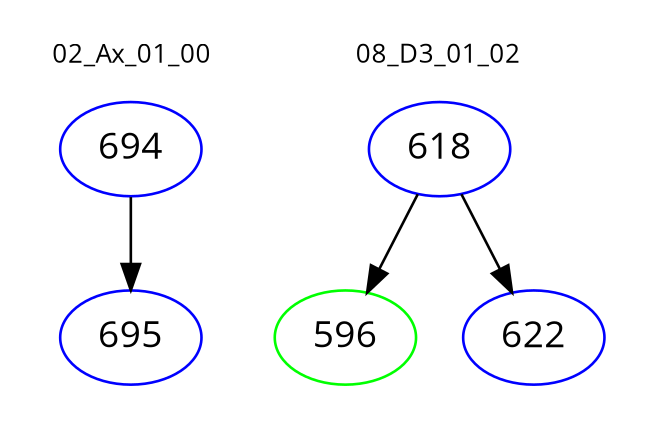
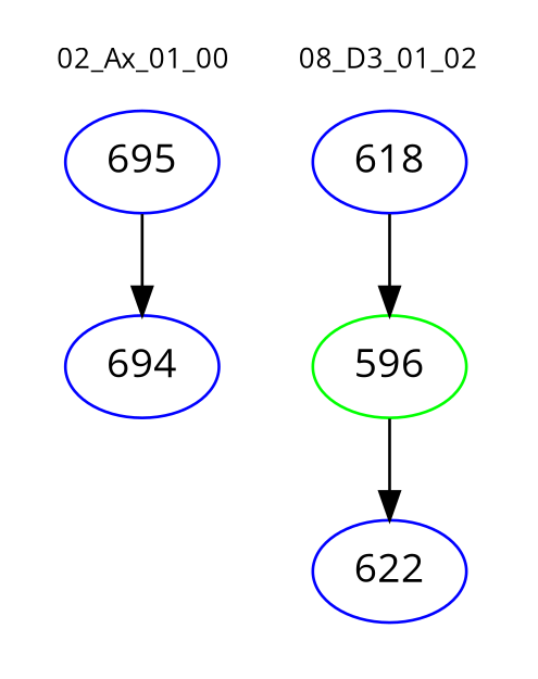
  digraph {
    fontname="Open Sans"
    node [color=blue fontname="Open Sans"]
    edge [color=black fontname="Open Sans"]
    n1 [label=695]
    n2 [label=694]
    n3 [label=618]
    n4 [color=green label=596]
    n5 [label=622]
    subgraph cluster_1 {
      color=white
      fontsize=10
      label="02_Ax_01_00"
      n1
      n2
    }
    subgraph cluster_2 {
      color=white
      fontsize=10
      label="08_D3_01_02"
      n3
      n4
      n5
    }
-   n2 -> n1
+   n1 -> n2
    n3 -> n4
-   n3 -> n5
+   n4 -> n5
  }
